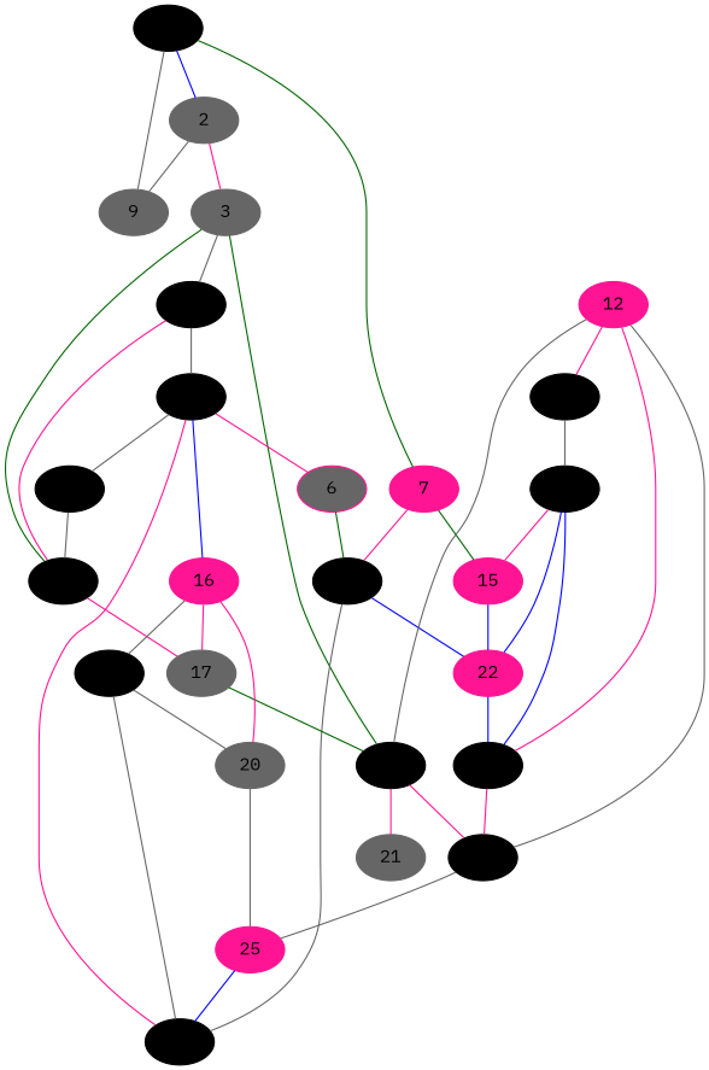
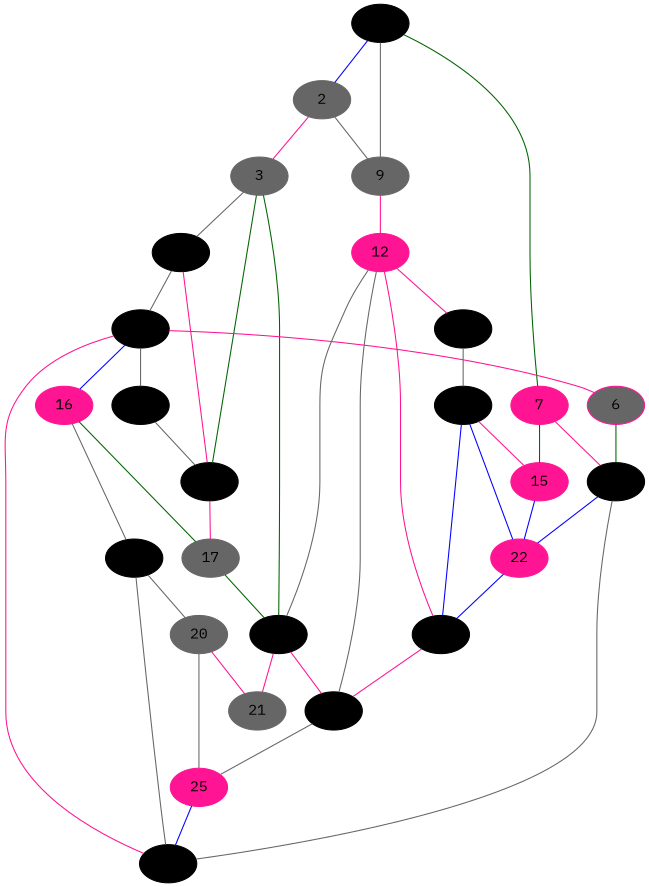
  graph {
    fontname="IBM Plex Mono"
    node [color=black fontname="IBM Plex Mono" style=filled]
    edge [color=gray40 fontname="IBM Plex Mono" weight=1.0]
    2 [color=gray40]
    1
    7 [color=deeppink]
    9 [color=gray40]
    3 [color=gray40]
    8
    15 [color=deeppink]
    12 [color=deeppink]
    4
    11
    18
    5
    17 [color=gray40]
    24
    21 [color=gray40]
    6 [color=deeppink fillcolor=gray40]
    10
    16 [color=deeppink]
    26
    19
    22 [color=deeppink]
    23
    13
    14
    25 [color=deeppink]
    20 [color=gray40]
    2 -- 9
    2 -- 3 [color=deeppink]
    1 -- 2 [color=blue]
    1 -- 7 [color=darkgreen]
    1 -- 9 [weight=2.0]
    7 -- 8 [color=deeppink]
    7 -- 15 [color=darkgreen]
+   9 -- 12 [color=deeppink]
    3 -- 4
    3 -- 11 [color=darkgreen]
    3 -- 18 [color=darkgreen]
    8 -- 26
    8 -- 22 [color=blue weight=2.0]
    15 -- 22 [color=blue]
    12 -- 18
    12 -- 24
    12 -- 23 [color=deeppink]
    12 -- 13 [color=deeppink]
    4 -- 11 [color=deeppink]
    4 -- 5
    11 -- 17 [color=deeppink weight=2.0]
    18 -- 24 [color=deeppink]
    18 -- 21 [color=deeppink weight=2.0]
    5 -- 6 [color=deeppink weight=2.0]
    5 -- 10
    5 -- 16 [color=blue weight=2.0]
    5 -- 26 [color=deeppink]
    17 -- 18 [color=darkgreen]
    24 -- 25 [weight=2.0]
    6 -- 8 [color=darkgreen weight=2.0]
    10 -- 11 [weight=2.0]
-   16 -- 17 [color=deeppink]
+   16 -- 17 [color=darkgreen]
    16 -- 19
    19 -- 26
    19 -- 20 [weight=2.0]
    22 -- 23 [color=blue weight=2.0]
    23 -- 24 [color=deeppink]
    13 -- 14 [weight=2.0]
    14 -- 15 [color=deeppink weight=2.0]
    14 -- 22 [color=blue]
    14 -- 23 [color=blue]
    25 -- 26 [color=blue]
-   20 -- 16 [color=deeppink weight=2.0]
+   20 -- 21 [color=deeppink weight=2.0]
    20 -- 25 [weight=2.0]
  }
